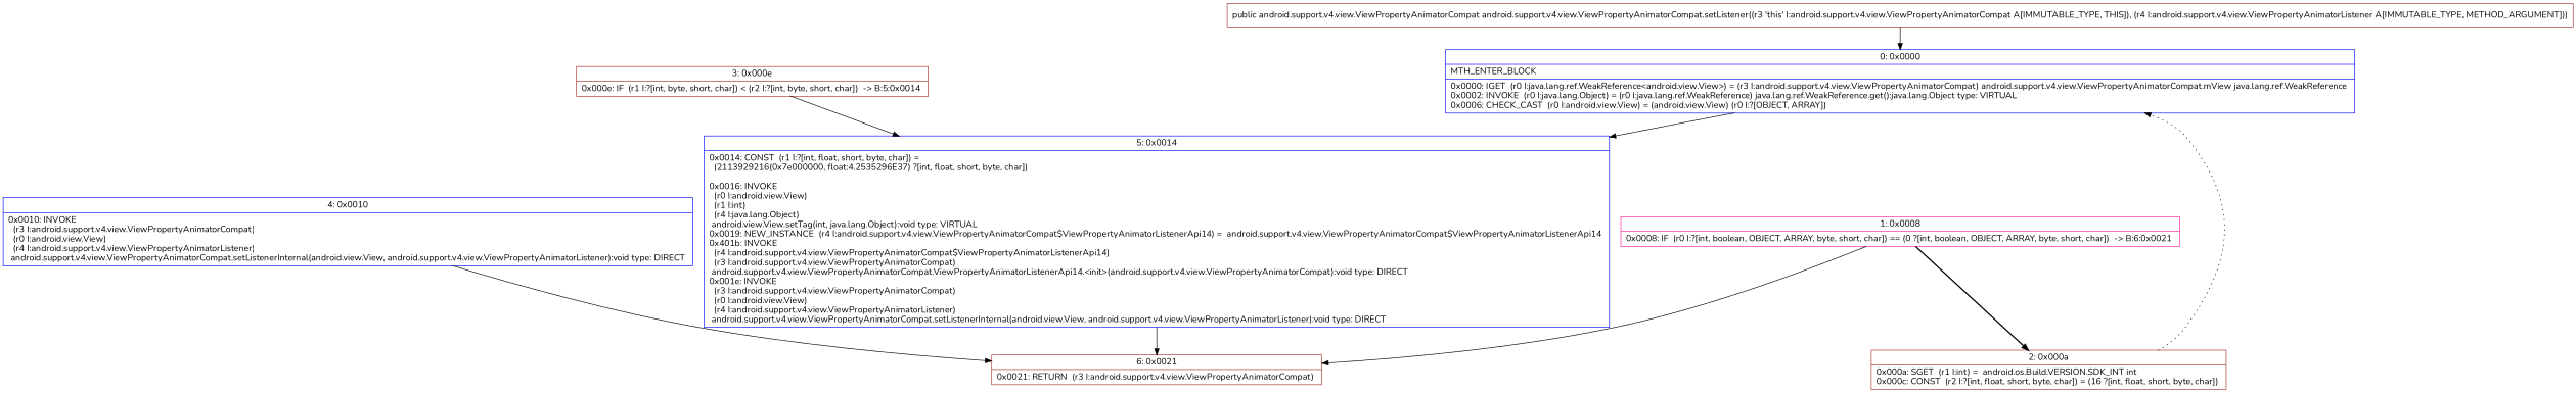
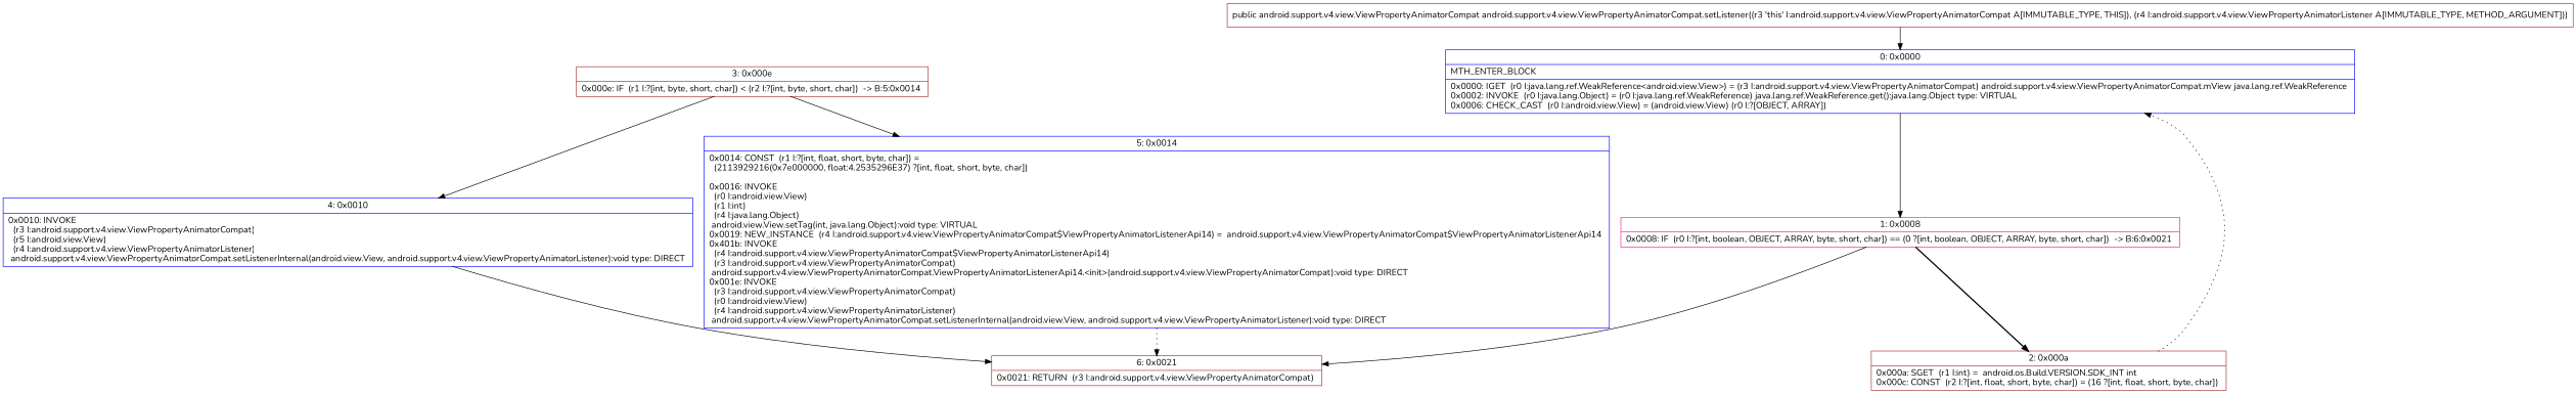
  digraph {
    fontname=Nunito
    node [color=brown fontname=Nunito shape=record]
    edge [fontname=Nunito style=solid]
    n1 [color=blue label="{0\:\ 0x0000|MTH_ENTER_BLOCK\l|0x0000: IGET  (r0 I:java.lang.ref.WeakReference\<android.view.View\>) = (r3 I:android.support.v4.view.ViewPropertyAnimatorCompat) android.support.v4.view.ViewPropertyAnimatorCompat.mView java.lang.ref.WeakReference \l0x0002: INVOKE  (r0 I:java.lang.Object) = (r0 I:java.lang.ref.WeakReference) java.lang.ref.WeakReference.get():java.lang.Object type: VIRTUAL \l0x0006: CHECK_CAST  (r0 I:android.view.View) = (android.view.View) (r0 I:?[OBJECT, ARRAY]) \l}"]
    n2 [color=deeppink label="{1\:\ 0x0008|0x0008: IF  (r0 I:?[int, boolean, OBJECT, ARRAY, byte, short, char]) == (0 ?[int, boolean, OBJECT, ARRAY, byte, short, char])  \-\> B:6:0x0021 \l}"]
    n3 [label="{2\:\ 0x000a|0x000a: SGET  (r1 I:int) =  android.os.Build.VERSION.SDK_INT int \l0x000c: CONST  (r2 I:?[int, float, short, byte, char]) = (16 ?[int, float, short, byte, char]) \l}"]
    n4 [label="{6\:\ 0x0021|0x0021: RETURN  (r3 I:android.support.v4.view.ViewPropertyAnimatorCompat) \l}"]
    n5 [label="{3\:\ 0x000e|0x000e: IF  (r1 I:?[int, byte, short, char]) \< (r2 I:?[int, byte, short, char])  \-\> B:5:0x0014 \l}"]
-   n6 [color=blue label="{4\:\ 0x0010|0x0010: INVOKE  \l  (r3 I:android.support.v4.view.ViewPropertyAnimatorCompat)\l  (r0 I:android.view.View)\l  (r4 I:android.support.v4.view.ViewPropertyAnimatorListener)\l android.support.v4.view.ViewPropertyAnimatorCompat.setListenerInternal(android.view.View, android.support.v4.view.ViewPropertyAnimatorListener):void type: DIRECT \l}"]
+   n6 [color=blue label="{4\:\ 0x0010|0x0010: INVOKE  \l  (r3 I:android.support.v4.view.ViewPropertyAnimatorCompat)\l  (r5 I:android.view.View)\l  (r4 I:android.support.v4.view.ViewPropertyAnimatorListener)\l android.support.v4.view.ViewPropertyAnimatorCompat.setListenerInternal(android.view.View, android.support.v4.view.ViewPropertyAnimatorListener):void type: DIRECT \l}"]
    n7 [color=blue label="{5\:\ 0x0014|0x0014: CONST  (r1 I:?[int, float, short, byte, char]) = \l  (2113929216(0x7e000000, float:4.2535296E37) ?[int, float, short, byte, char])\l \l0x0016: INVOKE  \l  (r0 I:android.view.View)\l  (r1 I:int)\l  (r4 I:java.lang.Object)\l android.view.View.setTag(int, java.lang.Object):void type: VIRTUAL \l0x0019: NEW_INSTANCE  (r4 I:android.support.v4.view.ViewPropertyAnimatorCompat$ViewPropertyAnimatorListenerApi14) =  android.support.v4.view.ViewPropertyAnimatorCompat$ViewPropertyAnimatorListenerApi14 \l0x401b: INVOKE  \l  (r4 I:android.support.v4.view.ViewPropertyAnimatorCompat$ViewPropertyAnimatorListenerApi14)\l  (r3 I:android.support.v4.view.ViewPropertyAnimatorCompat)\l android.support.v4.view.ViewPropertyAnimatorCompat.ViewPropertyAnimatorListenerApi14.\<init\>(android.support.v4.view.ViewPropertyAnimatorCompat):void type: DIRECT \l0x001e: INVOKE  \l  (r3 I:android.support.v4.view.ViewPropertyAnimatorCompat)\l  (r0 I:android.view.View)\l  (r4 I:android.support.v4.view.ViewPropertyAnimatorListener)\l android.support.v4.view.ViewPropertyAnimatorCompat.setListenerInternal(android.view.View, android.support.v4.view.ViewPropertyAnimatorListener):void type: DIRECT \l}"]
    n8 [label="{public android.support.v4.view.ViewPropertyAnimatorCompat android.support.v4.view.ViewPropertyAnimatorCompat.setListener((r3 'this' I:android.support.v4.view.ViewPropertyAnimatorCompat A[IMMUTABLE_TYPE, THIS]), (r4 I:android.support.v4.view.ViewPropertyAnimatorListener A[IMMUTABLE_TYPE, METHOD_ARGUMENT])) }"]
-   n1 -> n7
+   n1 -> n2
    n2 -> n3 [style=bold]
    n2 -> n4
    n3 -> n1 [style=dotted]
+   n5 -> n6
    n5 -> n7
    n6 -> n4
-   n7 -> n4
+   n7 -> n4 [style=dotted]
    n8 -> n1
  }
